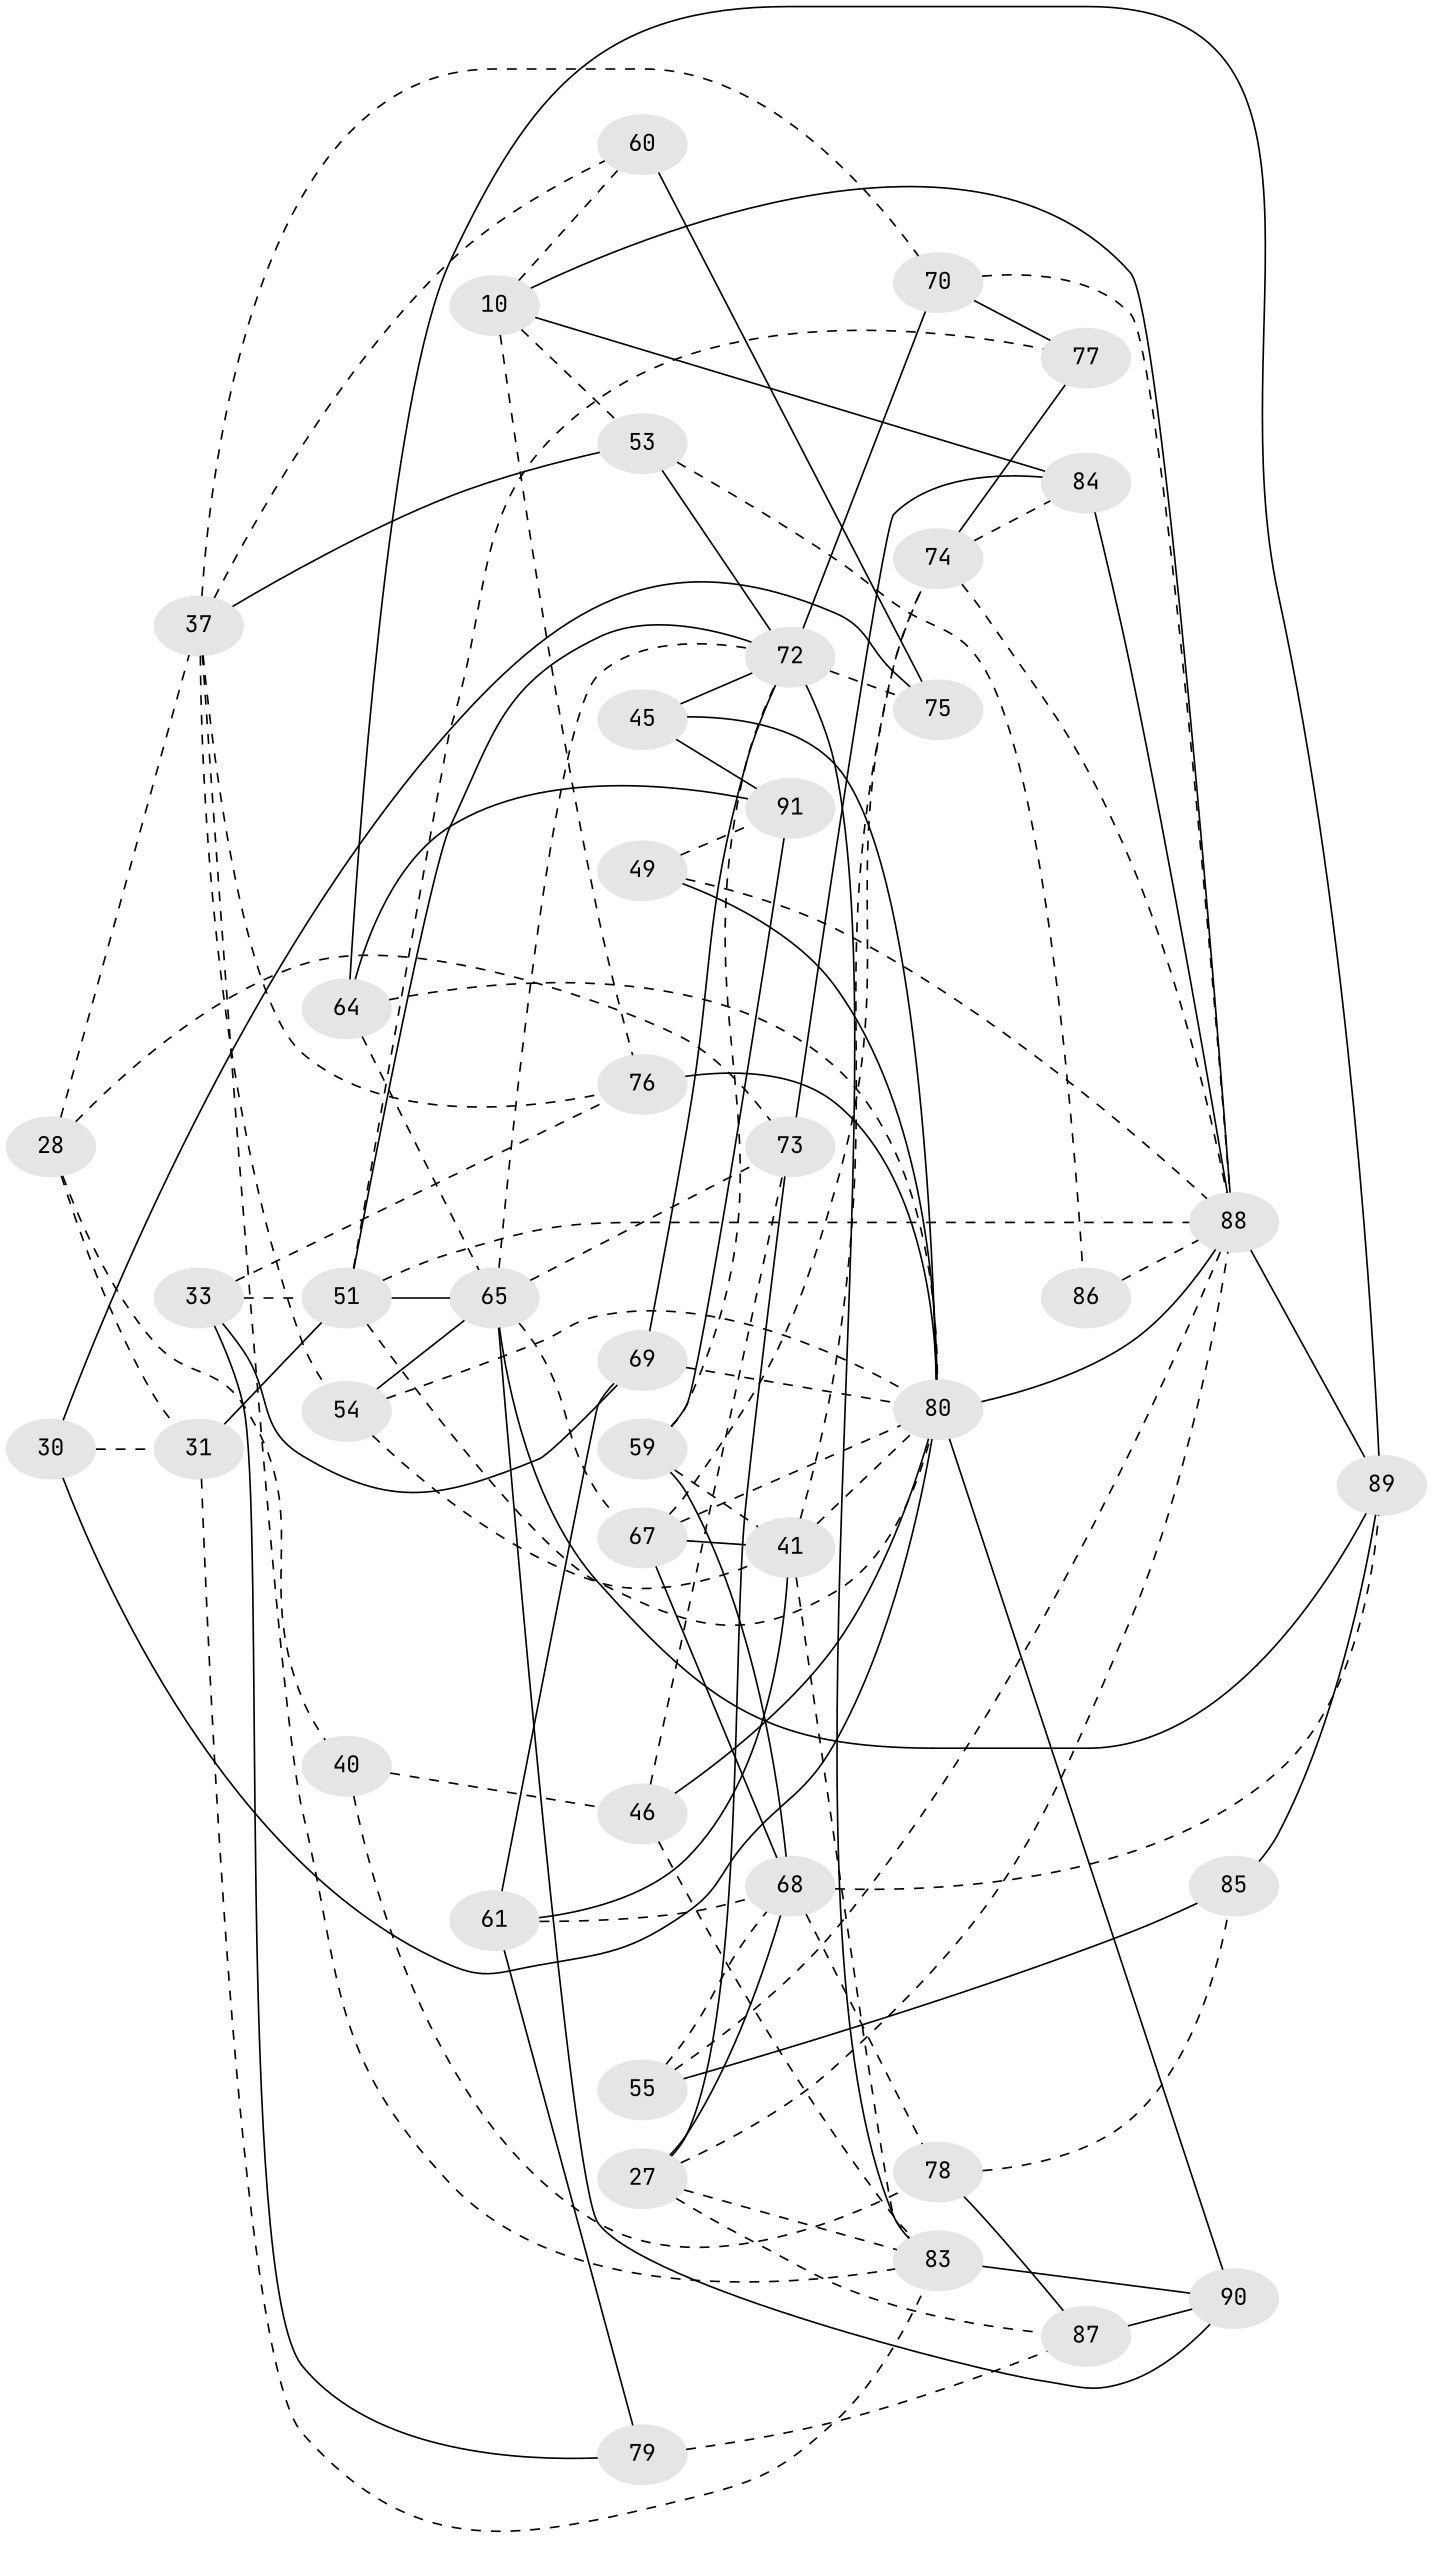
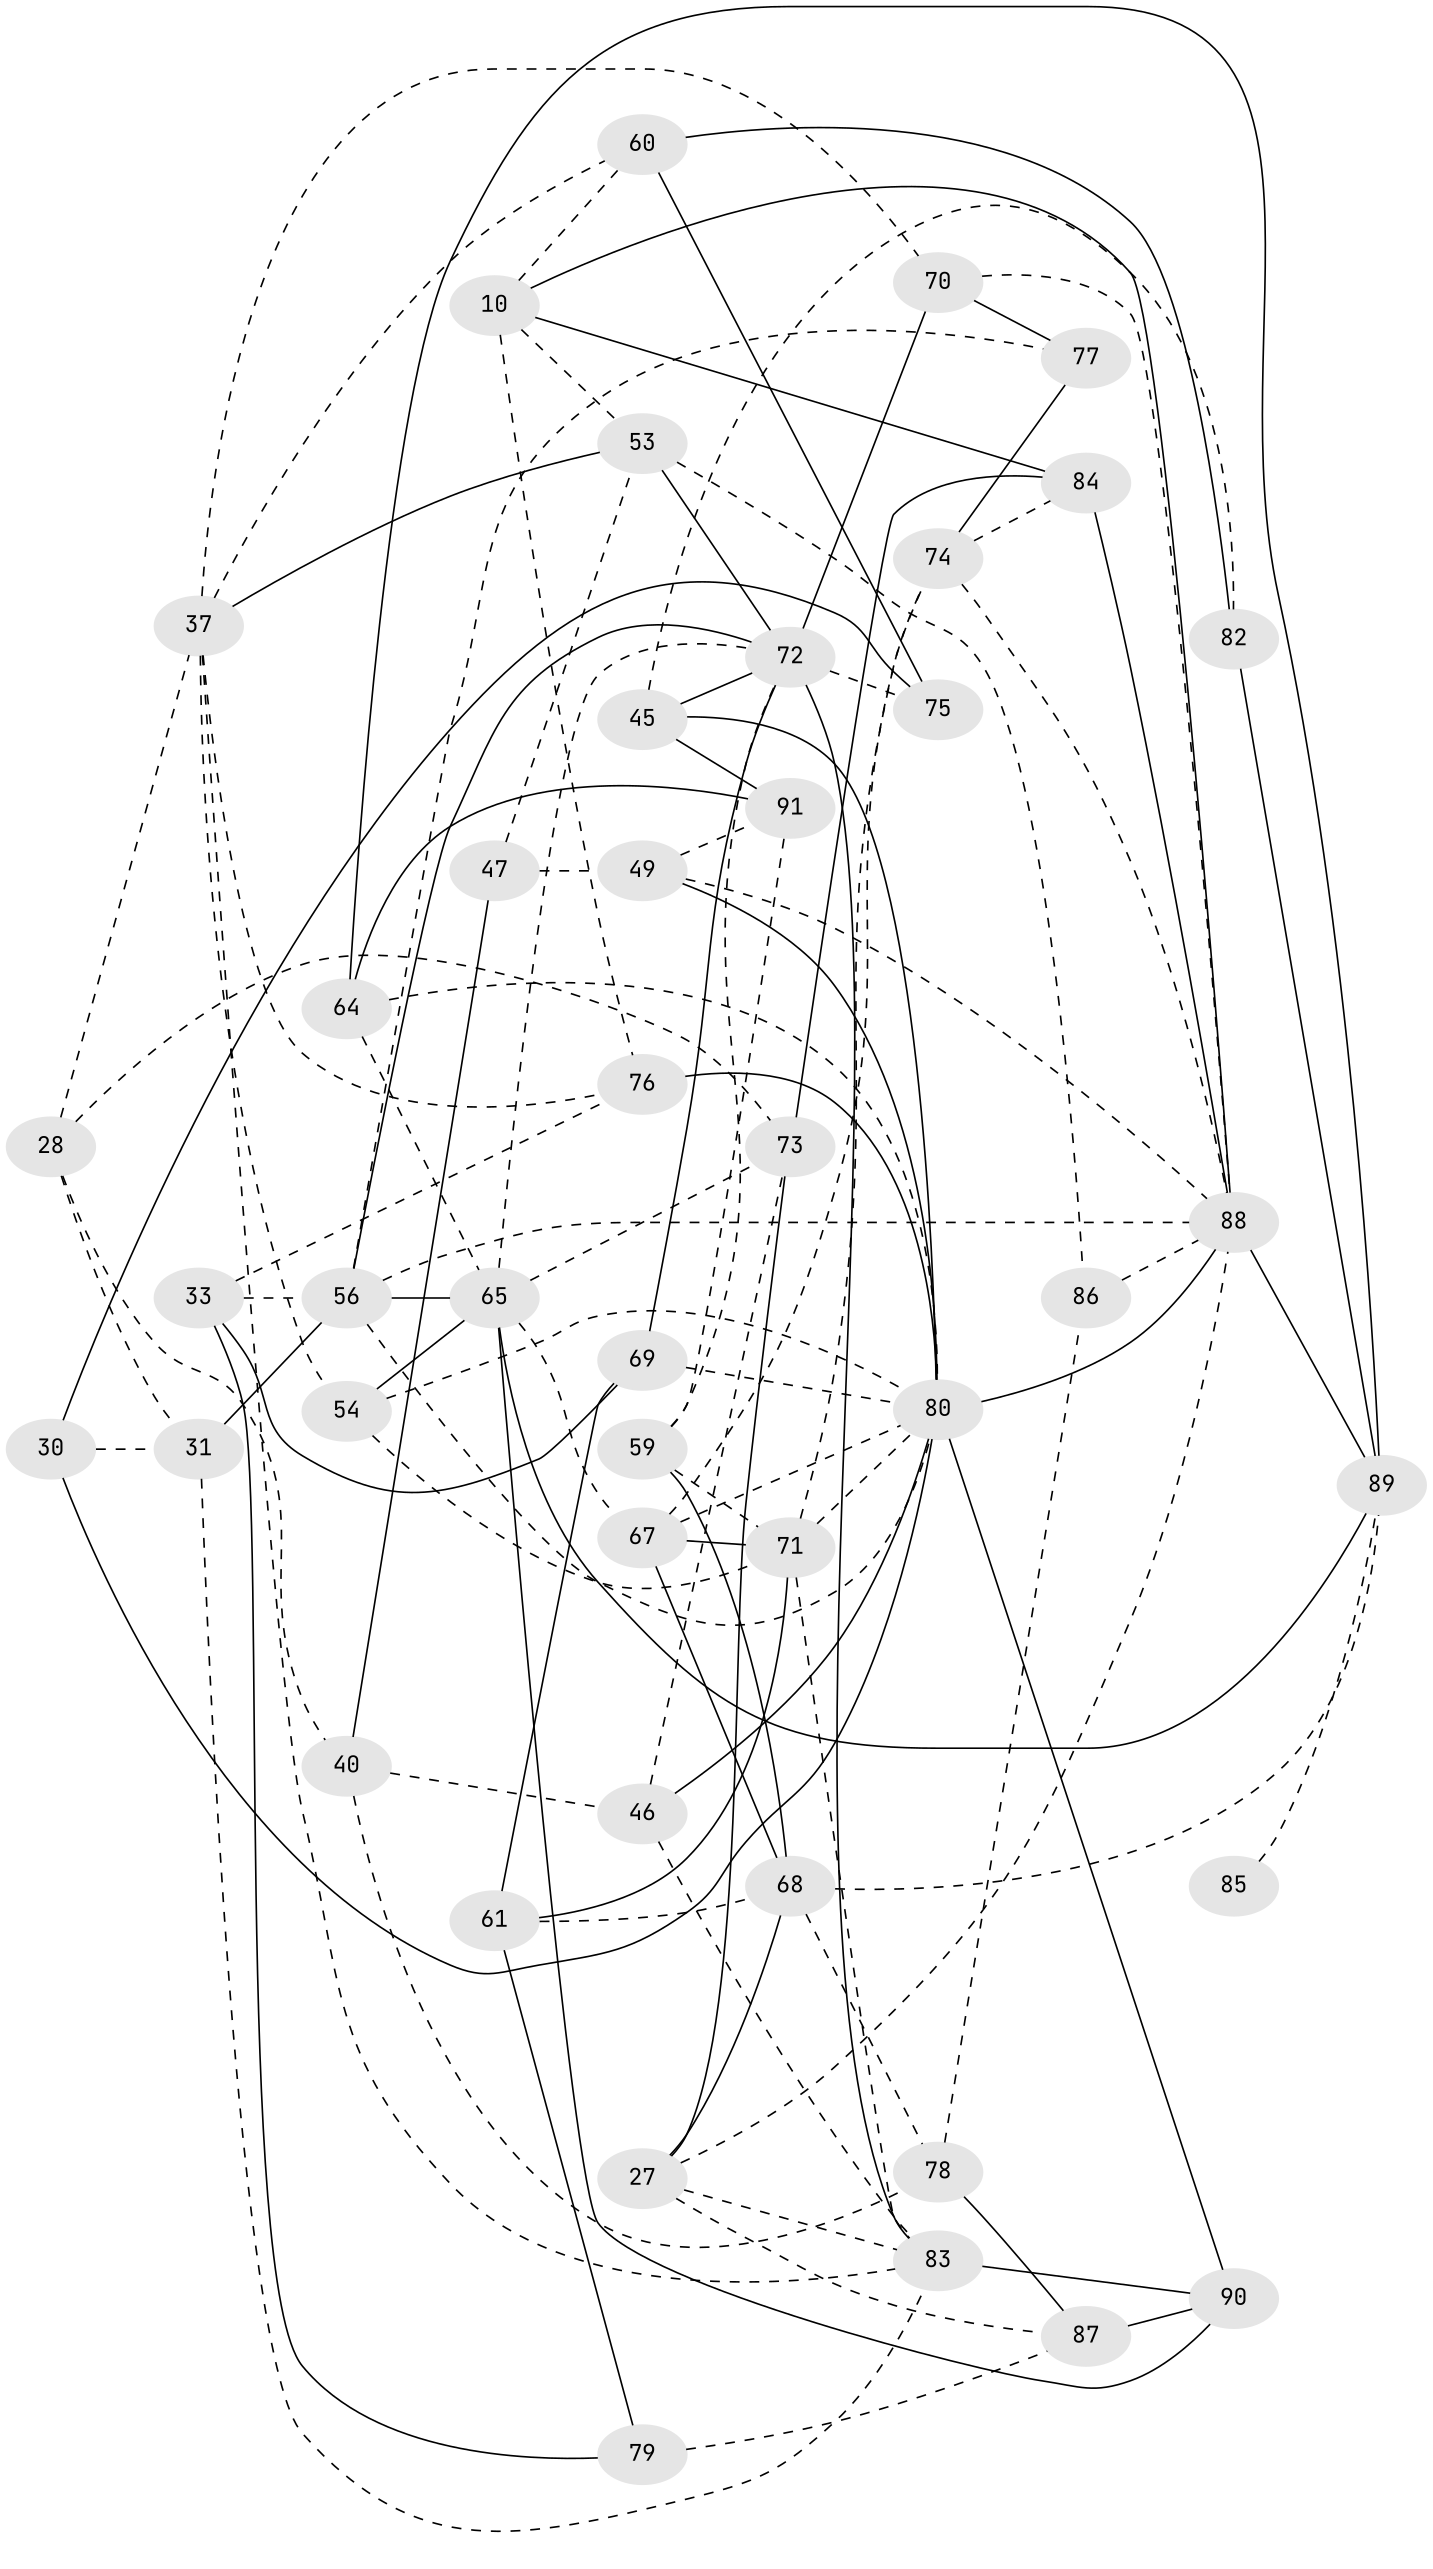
  graph {
    fontname="JetBrains Mono"
    rankdir=LR
    node [color=gray90 fontname="JetBrains Mono" style=filled]
    edge [fontname="JetBrains Mono" style=dashed]
    10 [super="+5"]
    53 [super="+35"]
    60
    76
    84 [super="+57"]
    88 [super="+9+43+39+52"]
    72 [super="+16+58+34+42"]
    86
    75
+   82
    80 [super="+18+28+32+44"]
    89 [super="+81+67"]
    27 [super="+4"]
    68 [super="+50"]
    73 [super="+63"]
    83 [super="+48+56"]
    87
    78
    90
    31 [super="+25"]
-   51 [super="+2+7"]
+   51 [super="+2+7" label=56]
    n22 [label=28]
    37 [super="+12"]
    40
    54
    70
    46
+   47
    30
    77
    65 [super="+15+41+38"]
    33
    69
    79
-   71 [super="+23" label=41]
+   71 [super="+23"]
    49 [super="+13"]
    45
    91
    n39 [label=67 super="+1+20"]
    74 [super="+24+62"]
-   55
    85
    59
    61
    64
    10 -- 53
    10 -- 60
    10 -- 76
    10 -- 84 [style=solid weight=2]
    10 -- 88 [style=solid]
    53 -- 72 [style=solid]
    53 -- 86
    60 -- 75 [style=solid]
+   60 -- 82 [style=solid]
    76 -- 80 [style=solid]
    84 -- 88 [style=solid]
    88 -- 89 [style=solid weight=2]
    72 -- 75
    72 -- 83 [style=solid weight=3]
    72 -- 70 [style=solid weight=3]
    86 -- 88
+   82 -- 89 [style=solid weight=2]
    80 -- 88 [style=solid]
    80 -- 90 [style=solid]
    27 -- 88
    27 -- 68 [style=solid]
    27 -- 73 [style=solid weight=2]
    27 -- 83
    27 -- 87
    68 -- 89
    68 -- 78
    73 -- 84 [style=solid]
    83 -- 90 [style=solid]
    87 -- 90 [style=solid]
-   78 -- 85
+   78 -- 86
    78 -- 87 [style=solid]
    31 -- 83 [weight=2]
    31 -- 51 [style=solid weight=2]
    51 -- 88
    51 -- 72 [style=solid]
    51 -- 80
    51 -- 77
    51 -- 65 [style=solid]
    n22 -- 73
    n22 -- 31
    n22 -- 37
    n22 -- 40
    37 -- 53 [style=solid weight=2]
    37 -- 60
    37 -- 76
    37 -- 83
    37 -- 54
    37 -- 70
    40 -- 78
    40 -- 46
+   40 -- 47 [style=solid]
    54 -- 80
    54 -- 65 [style=solid]
    54 -- 71
    70 -- 88 [weight=2]
    70 -- 77 [style=solid]
    46 -- 80 [style=solid]
    46 -- 73
    46 -- 83
+   47 -- 53
+   47 -- 49 [weight=2]
    30 -- 75 [style=solid]
    30 -- 80 [style=solid]
    30 -- 31
    65 -- 72 [weight=2]
    65 -- 89 [style=solid]
    65 -- 73
    65 -- 90 [style=solid]
    65 -- n39 [weight=2]
    33 -- 76
    33 -- 51
    33 -- 69 [style=solid]
    33 -- 79 [style=solid]
    69 -- 72 [style=solid]
    69 -- 80
    79 -- 87
    71 -- 80
    71 -- 83
    71 -- 74
    49 -- 88
    49 -- 80 [style=solid weight=2]
    49 -- 91
    45 -- 72 [style=solid]
+   45 -- 82
    45 -- 80 [style=solid]
    45 -- 91 [style=solid]
    n39 -- 80 [weight=2]
    n39 -- 68 [style=solid weight=2]
    n39 -- 71 [style=solid]
    n39 -- 74
    74 -- 84 [weight=2]
    74 -- 88 [weight=2]
    74 -- 77 [style=solid]
-   55 -- 88 [weight=2]
-   55 -- 68
-   55 -- 85 [style=solid]
-   85 -- 89 [style=solid weight=3]
+   85 -- 89 [weight=3]
    59 -- 72
    59 -- 68 [style=solid]
    59 -- 71
-   59 -- 91 [style=solid]
+   59 -- 91
    61 -- 68
    61 -- 69 [style=solid]
    61 -- 79 [style=solid]
    61 -- 71 [style=solid]
    64 -- 80
    64 -- 89 [style=solid]
    64 -- 65
    64 -- 91 [style=solid]
  }
